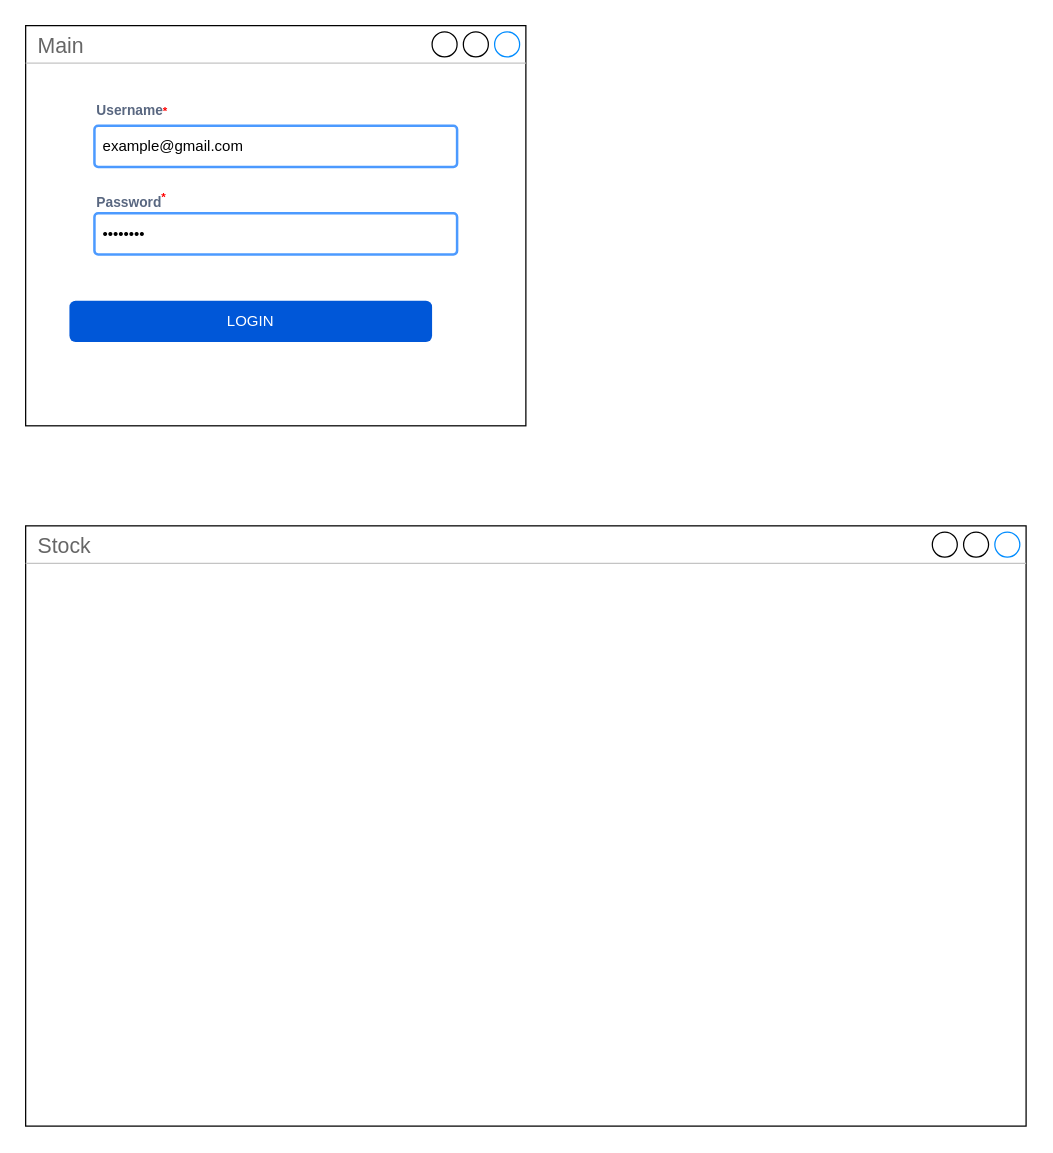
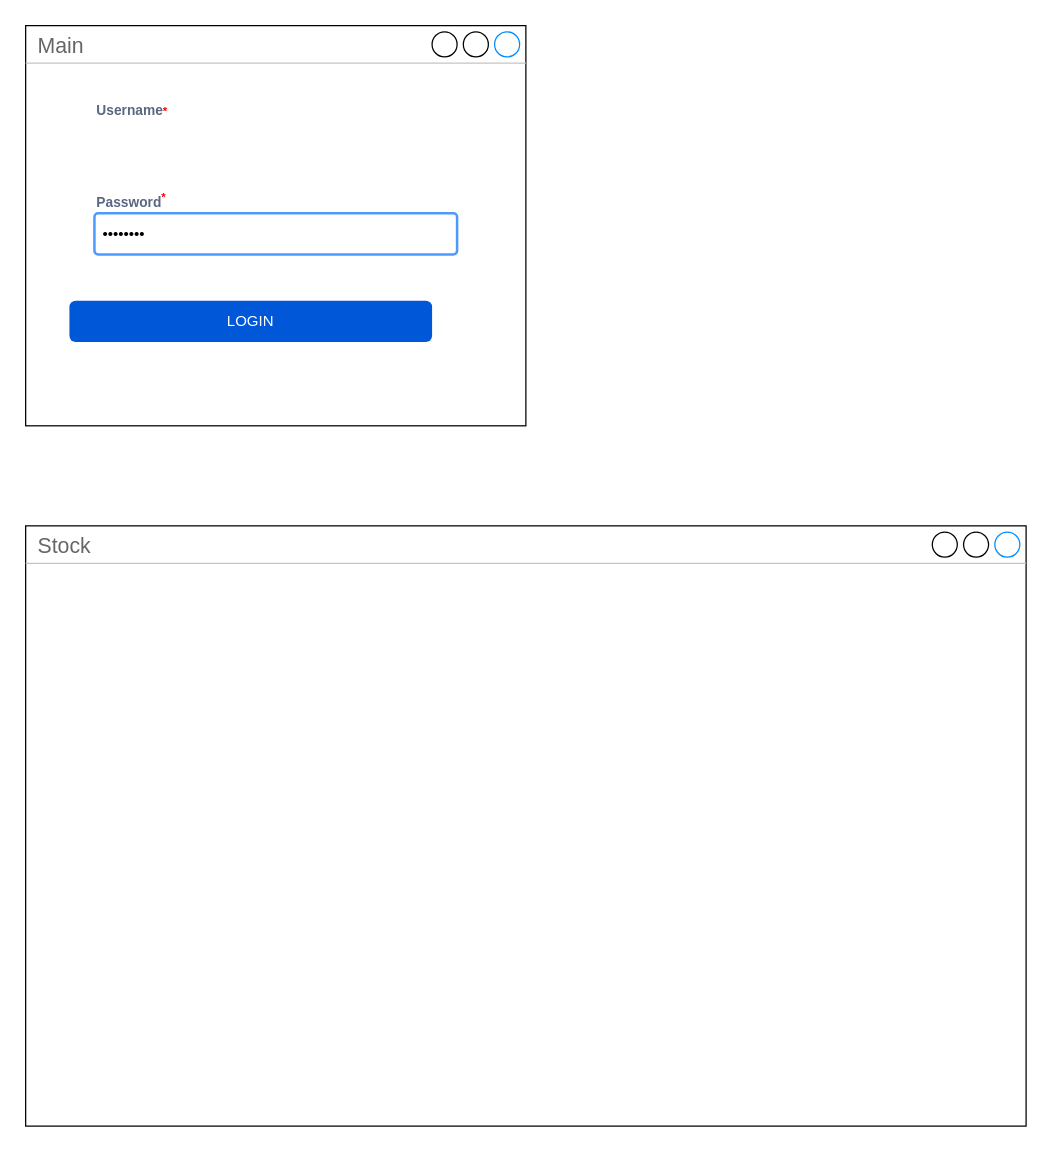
  <mxCell id="0" />
  <mxCell id="1" parent="0" />
  <mxCell id="2" value="Main" style="strokeWidth=1;shadow=0;dashed=0;align=center;html=1;shape=mxgraph.mockup.containers.window;align=left;verticalAlign=top;spacingLeft=8;strokeColor2=#008cff;strokeColor3=#c4c4c4;fontColor=#666666;mainText=;fontSize=17;labelBackgroundColor=none;whiteSpace=wrap;" vertex="1" parent="1"><mxGeometry width="400" height="320" as="geometry" x="20" y="20" /></mxCell>
  <mxCell id="3" value="&lt;sup&gt;&lt;span style=&quot;font-size: 11px;&quot;&gt;Username&lt;/span&gt;&lt;font color=&quot;#ff0000&quot;&gt;*&lt;/font&gt;&lt;/sup&gt;" style="fillColor=none;strokeColor=none;html=1;fontSize=11;fontStyle=0;align=left;fontColor=#596780;fontStyle=1;fontSize=11" vertex="1" parent="1"><mxGeometry x="75" y="80" width="240" height="20" as="geometry" /></mxCell>
- <mxCell id="4" value="&lt;div&gt;example@gmail.com&lt;/div&gt;" style="rounded=1;arcSize=9;align=left;spacingLeft=5;strokeColor=#4C9AFF;html=1;strokeWidth=2;fontSize=12" vertex="1" parent="1"><mxGeometry x="75" y="100" width="290" height="33" as="geometry" /></mxCell>
  <mxCell id="5" value="Password&lt;sup&gt;&lt;font color=&quot;#ff0000&quot;&gt;*&lt;/font&gt;&lt;/sup&gt;" style="fillColor=none;strokeColor=none;html=1;fontSize=11;fontStyle=0;align=left;fontColor=#596780;fontStyle=1;fontSize=11" vertex="1" parent="1"><mxGeometry x="75" y="150" width="240" height="20" as="geometry" /></mxCell>
  <mxCell id="6" value="&amp;#8226;&amp;#8226;&amp;#8226;&amp;#8226;&amp;#8226;&amp;#8226;&amp;#8226;&amp;#8226;" style="rounded=1;arcSize=9;align=left;spacingLeft=5;strokeColor=#4C9AFF;html=1;strokeWidth=2;fontSize=12" vertex="1" parent="1"><mxGeometry x="75" y="170" width="290" height="33" as="geometry" /></mxCell>
  <mxCell id="7" value="LOGIN" style="rounded=1;fillColor=#0057D8;strokeColor=none;html=1;whiteSpace=wrap;fontColor=#ffffff;align=center;verticalAlign=middle;fontStyle=0;fontSize=12;sketch=0;" vertex="1" parent="1"><mxGeometry x="55" y="240" width="290" height="33" as="geometry" /></mxCell>
  <mxCell id="8" value="Stock" style="strokeWidth=1;shadow=0;dashed=0;align=center;html=1;shape=mxgraph.mockup.containers.window;align=left;verticalAlign=top;spacingLeft=8;strokeColor2=#008cff;strokeColor3=#c4c4c4;fontColor=#666666;mainText=;fontSize=17;labelBackgroundColor=none;whiteSpace=wrap;" vertex="1" parent="1"><mxGeometry y="420" width="800" height="480" as="geometry" x="20" /></mxCell>
